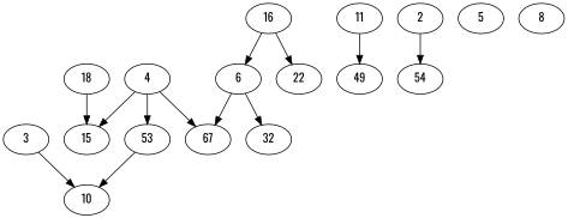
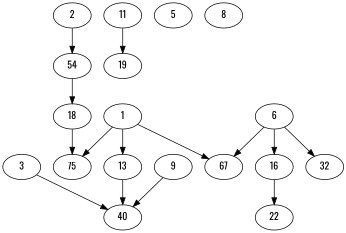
  digraph {
    fontname=Oswald
    node [alpha=0.07 fontname=Oswald]
    edge [fontname=Oswald]
-   1 [alpha=0.04 expect_size=22660096 label=4]
-   13 [alpha=0.06 expect_size=33443840 label=53]
-   15 [expect_size=42390528]
+   1 [alpha=0.04 expect_size=22660096]
+   13 [alpha=0.06 expect_size=33443840]
+   15 [expect_size=42390528 label=75]
    n4 [alpha=0.09 expect_size=11174912 label=67]
-   10 [alpha=0.19 expect_size=48403456]
-   19 [alpha=0.09 expect_size=30662656 label=49]
+   10 [alpha=0.19 expect_size=48403456 label=40]
+   19 [alpha=0.09 expect_size=30662656]
    18 [alpha=0.12 expect_size=28355584]
    2 [alpha=0.11 expect_size=12359680]
    n9 [alpha=0.19 expect_size=40165376 label=54]
    3 [alpha=0.03 expect_size=25038848]
    5 [alpha=0.10 expect_size=19201024]
    6 [alpha=0.17 expect_size=20080640]
    n13 [expect_size=8538112 label=32]
    16 [alpha=0.08 expect_size=17627136]
    n15 [alpha=0.20 expect_size=46740480 label=22]
    8 [alpha=0.01 expect_size=39418880]
+   9 [expect_size=15742976]
    11 [alpha=0.09 expect_size=45291520]
    1 -> 13
    1 -> 15
    1 -> n4
    13 -> 10
    18 -> 15
    2 -> n9
+   n9 -> 18
    3 -> 10
    6 -> n4
    6 -> n13
-   16 -> 6
+   6 -> 16
    16 -> n15
+   9 -> 10
    11 -> 19
  }
